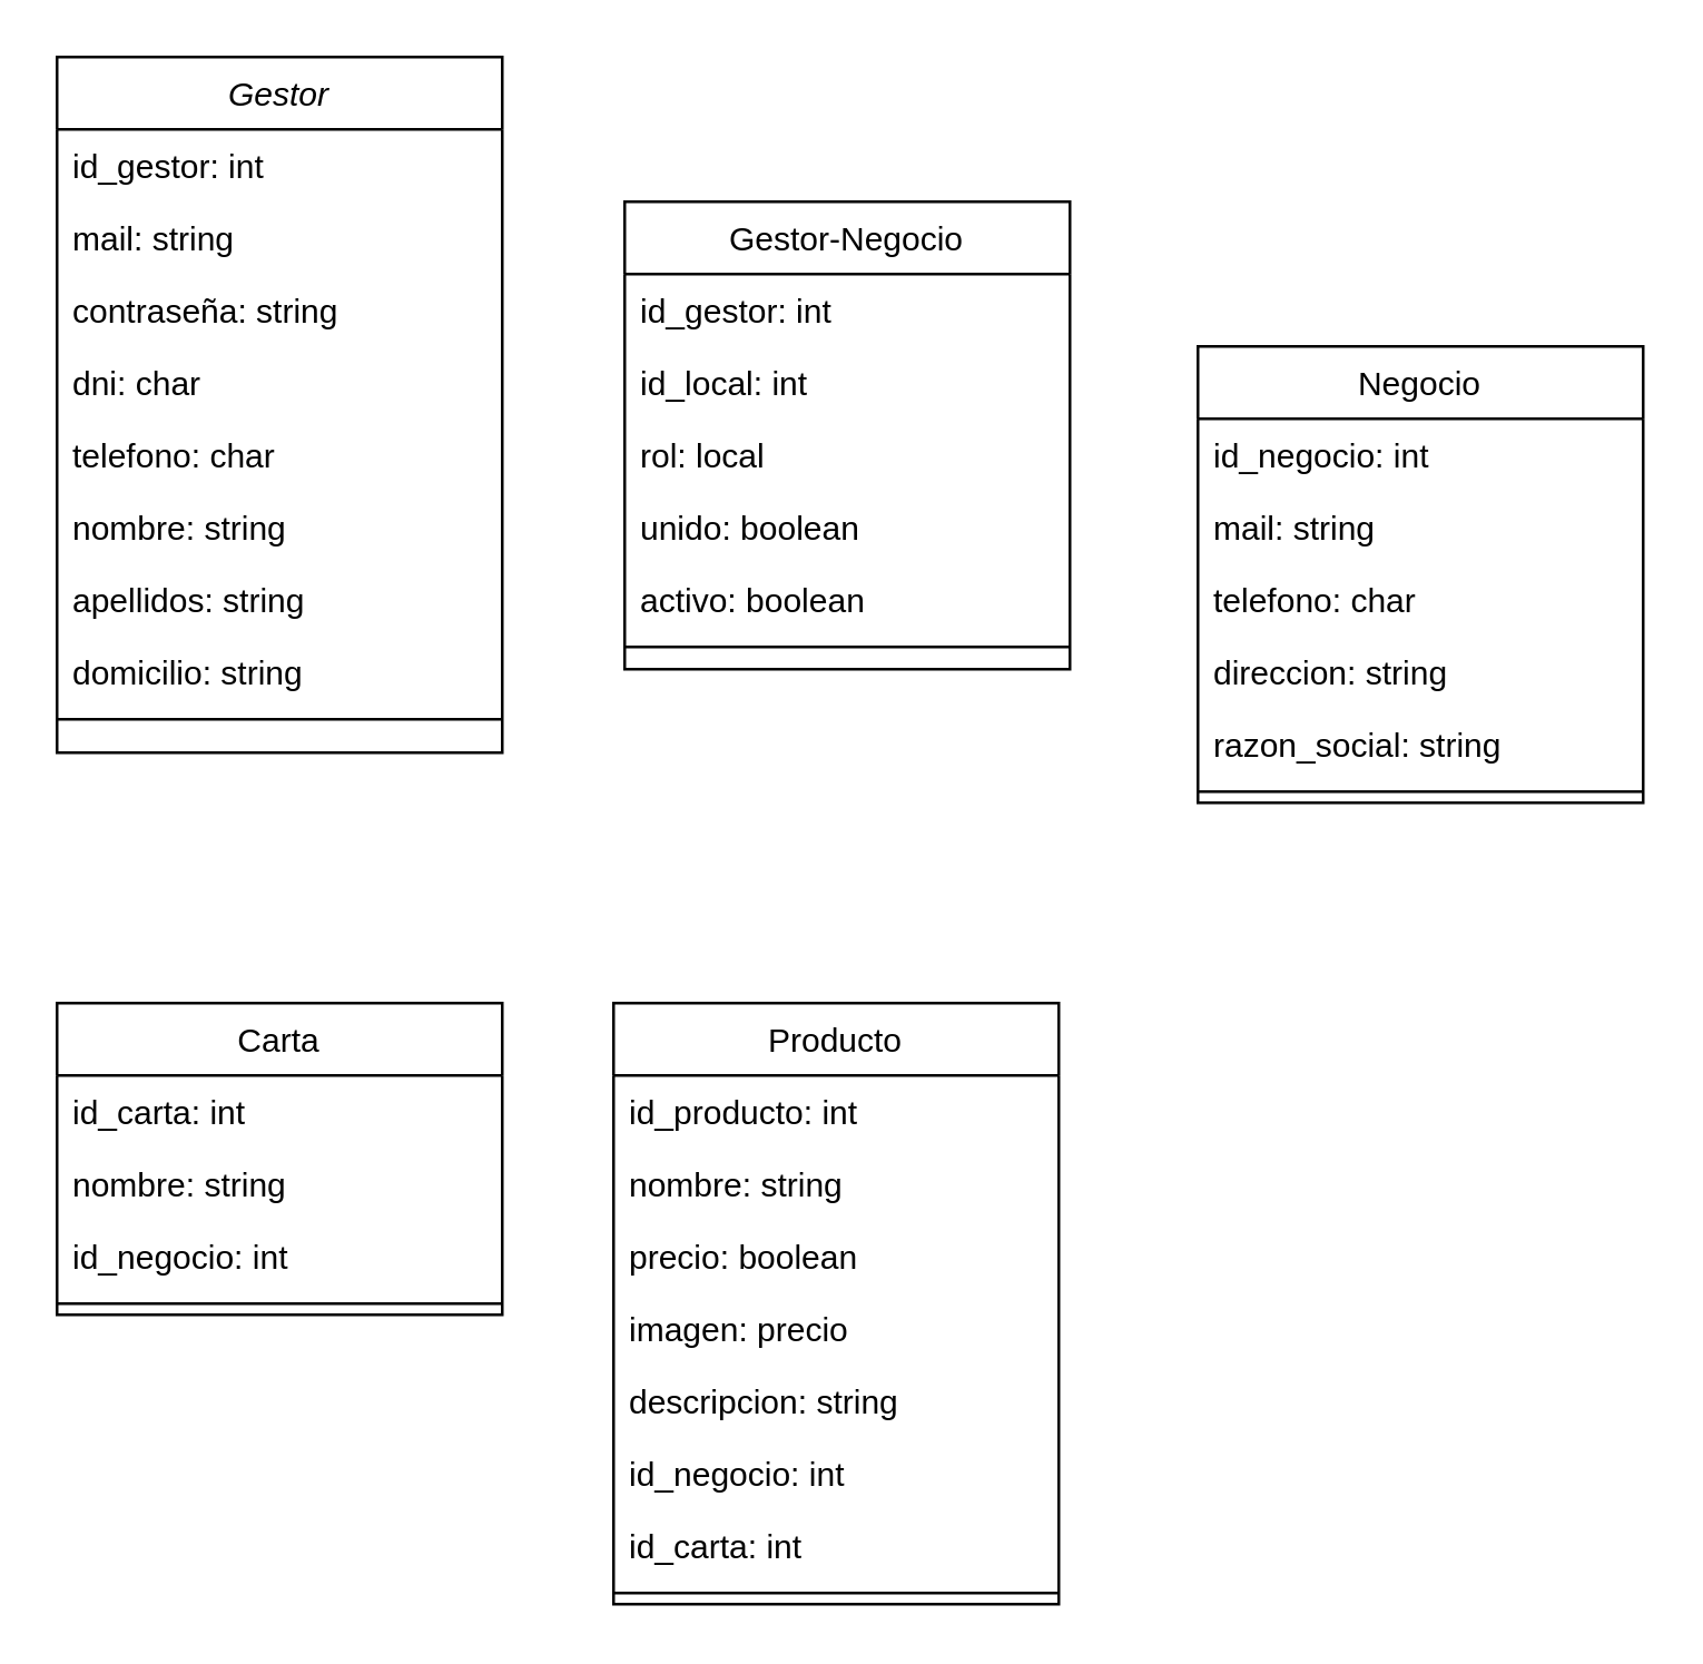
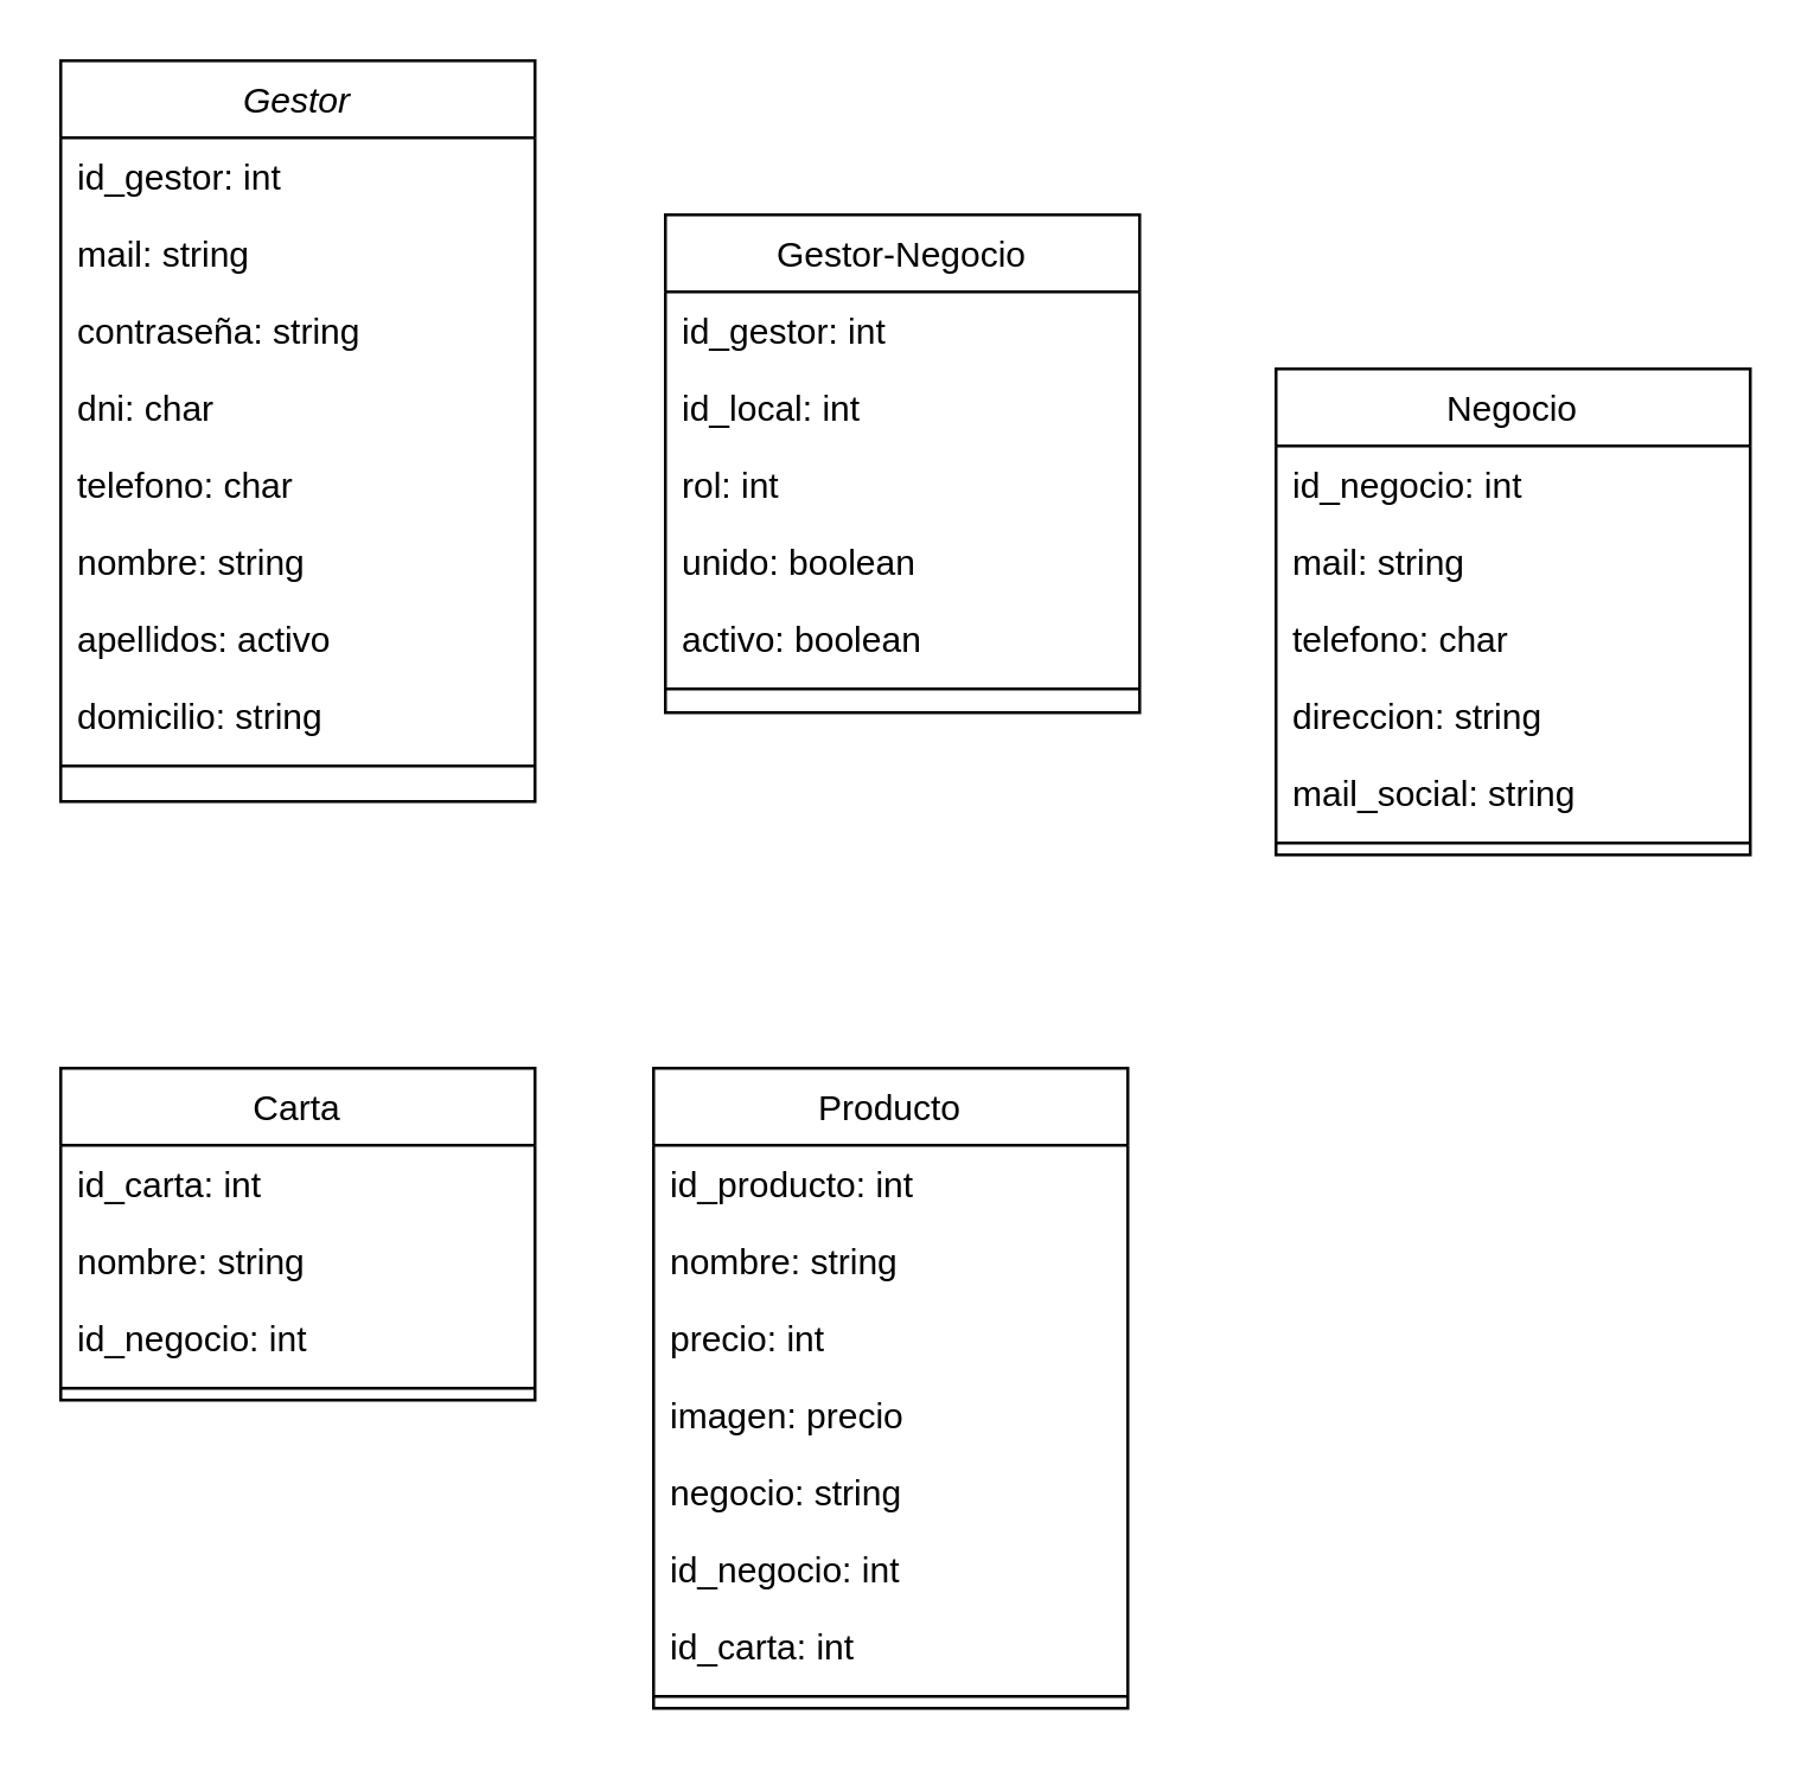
  <mxCell id="0" />
  <mxCell id="1" parent="0" />
  <mxCell id="2" value="Gestor" style="swimlane;fontStyle=2;align=center;verticalAlign=top;childLayout=stackLayout;horizontal=1;startSize=26;horizontalStack=0;resizeParent=1;resizeLast=0;collapsible=1;marginBottom=0;rounded=0;shadow=0;strokeWidth=1;" parent="1" vertex="1"><mxGeometry x="20" y="20" width="160" height="250" as="geometry"><mxRectangle x="230" y="140" width="160" height="26" as="alternateBounds" /></mxGeometry></mxCell>
  <mxCell id="3" value="id_gestor: int" style="text;align=left;verticalAlign=top;spacingLeft=4;spacingRight=4;overflow=hidden;rotatable=0;points=[[0,0.5],[1,0.5]];portConstraint=eastwest;" parent="2" vertex="1"><mxGeometry y="26" width="160" height="26" as="geometry" /></mxCell>
  <mxCell id="4" value="mail: string" style="text;align=left;verticalAlign=top;spacingLeft=4;spacingRight=4;overflow=hidden;rotatable=0;points=[[0,0.5],[1,0.5]];portConstraint=eastwest;rounded=0;shadow=0;html=0;" parent="2" vertex="1"><mxGeometry y="52" width="160" height="26" as="geometry" /></mxCell>
  <mxCell id="5" value="contraseña: string" style="text;align=left;verticalAlign=top;spacingLeft=4;spacingRight=4;overflow=hidden;rotatable=0;points=[[0,0.5],[1,0.5]];portConstraint=eastwest;rounded=0;shadow=0;html=0;" parent="2" vertex="1"><mxGeometry y="78" width="160" height="26" as="geometry" /></mxCell>
  <mxCell id="6" value="dni: char" style="text;align=left;verticalAlign=top;spacingLeft=4;spacingRight=4;overflow=hidden;rotatable=0;points=[[0,0.5],[1,0.5]];portConstraint=eastwest;rounded=0;shadow=0;html=0;" parent="2" vertex="1"><mxGeometry y="104" width="160" height="26" as="geometry" /></mxCell>
  <mxCell id="7" value="telefono: char" style="text;align=left;verticalAlign=top;spacingLeft=4;spacingRight=4;overflow=hidden;rotatable=0;points=[[0,0.5],[1,0.5]];portConstraint=eastwest;rounded=0;shadow=0;html=0;" parent="2" vertex="1"><mxGeometry y="130" width="160" height="26" as="geometry" /></mxCell>
  <mxCell id="8" value="nombre: string" style="text;align=left;verticalAlign=top;spacingLeft=4;spacingRight=4;overflow=hidden;rotatable=0;points=[[0,0.5],[1,0.5]];portConstraint=eastwest;rounded=0;shadow=0;html=0;" parent="2" vertex="1"><mxGeometry y="156" width="160" height="26" as="geometry" /></mxCell>
- <mxCell id="9" value="apellidos: string" style="text;align=left;verticalAlign=top;spacingLeft=4;spacingRight=4;overflow=hidden;rotatable=0;points=[[0,0.5],[1,0.5]];portConstraint=eastwest;rounded=0;shadow=0;html=0;" parent="2" vertex="1"><mxGeometry y="182" width="160" height="26" as="geometry" /></mxCell>
+ <mxCell id="9" value="apellidos: activo" style="text;align=left;verticalAlign=top;spacingLeft=4;spacingRight=4;overflow=hidden;rotatable=0;points=[[0,0.5],[1,0.5]];portConstraint=eastwest;rounded=0;shadow=0;html=0;" parent="2" vertex="1"><mxGeometry y="182" width="160" height="26" as="geometry" /></mxCell>
  <mxCell id="10" value="domicilio: string" style="text;align=left;verticalAlign=top;spacingLeft=4;spacingRight=4;overflow=hidden;rotatable=0;points=[[0,0.5],[1,0.5]];portConstraint=eastwest;rounded=0;shadow=0;html=0;" parent="2" vertex="1"><mxGeometry y="208" width="160" height="26" as="geometry" /></mxCell>
  <mxCell id="11" value="" style="line;html=1;strokeWidth=1;align=left;verticalAlign=middle;spacingTop=-1;spacingLeft=3;spacingRight=3;rotatable=0;labelPosition=right;points=[];portConstraint=eastwest;" parent="2" vertex="1"><mxGeometry y="234" width="160" height="8" as="geometry" /></mxCell>
  <mxCell id="12" value="Carta" style="swimlane;fontStyle=0;align=center;verticalAlign=top;childLayout=stackLayout;horizontal=1;startSize=26;horizontalStack=0;resizeParent=1;resizeLast=0;collapsible=1;marginBottom=0;rounded=0;shadow=0;strokeWidth=1;" parent="1" vertex="1"><mxGeometry x="20" y="360" width="160" height="112" as="geometry"><mxRectangle x="130" y="380" width="160" height="26" as="alternateBounds" /></mxGeometry></mxCell>
  <mxCell id="13" value="id_carta: int" style="text;align=left;verticalAlign=top;spacingLeft=4;spacingRight=4;overflow=hidden;rotatable=0;points=[[0,0.5],[1,0.5]];portConstraint=eastwest;" parent="12" vertex="1"><mxGeometry y="26" width="160" height="26" as="geometry" /></mxCell>
  <mxCell id="14" value="nombre: string" style="text;align=left;verticalAlign=top;spacingLeft=4;spacingRight=4;overflow=hidden;rotatable=0;points=[[0,0.5],[1,0.5]];portConstraint=eastwest;rounded=0;shadow=0;html=0;" parent="12" vertex="1"><mxGeometry y="52" width="160" height="26" as="geometry" /></mxCell>
  <mxCell id="15" value="id_negocio: int" style="text;align=left;verticalAlign=top;spacingLeft=4;spacingRight=4;overflow=hidden;rotatable=0;points=[[0,0.5],[1,0.5]];portConstraint=eastwest;rounded=0;shadow=0;html=0;" parent="12" vertex="1"><mxGeometry y="78" width="160" height="26" as="geometry" /></mxCell>
  <mxCell id="16" value="" style="line;html=1;strokeWidth=1;align=left;verticalAlign=middle;spacingTop=-1;spacingLeft=3;spacingRight=3;rotatable=0;labelPosition=right;points=[];portConstraint=eastwest;" parent="12" vertex="1"><mxGeometry y="104" width="160" height="8" as="geometry" /></mxCell>
  <mxCell id="17" value="Negocio" style="swimlane;fontStyle=0;align=center;verticalAlign=top;childLayout=stackLayout;horizontal=1;startSize=26;horizontalStack=0;resizeParent=1;resizeLast=0;collapsible=1;marginBottom=0;rounded=0;shadow=0;strokeWidth=1;" parent="1" vertex="1"><mxGeometry x="430" y="124" width="160" height="164" as="geometry"><mxRectangle x="340" y="380" width="170" height="26" as="alternateBounds" /></mxGeometry></mxCell>
  <mxCell id="18" value="id_negocio: int" style="text;align=left;verticalAlign=top;spacingLeft=4;spacingRight=4;overflow=hidden;rotatable=0;points=[[0,0.5],[1,0.5]];portConstraint=eastwest;" parent="17" vertex="1"><mxGeometry y="26" width="160" height="26" as="geometry" /></mxCell>
  <mxCell id="19" value="mail: string" style="text;align=left;verticalAlign=top;spacingLeft=4;spacingRight=4;overflow=hidden;rotatable=0;points=[[0,0.5],[1,0.5]];portConstraint=eastwest;" parent="17" vertex="1"><mxGeometry y="52" width="160" height="26" as="geometry" /></mxCell>
  <mxCell id="20" value="telefono: char" style="text;align=left;verticalAlign=top;spacingLeft=4;spacingRight=4;overflow=hidden;rotatable=0;points=[[0,0.5],[1,0.5]];portConstraint=eastwest;" parent="17" vertex="1"><mxGeometry y="78" width="160" height="26" as="geometry" /></mxCell>
  <mxCell id="21" value="direccion: string" style="text;align=left;verticalAlign=top;spacingLeft=4;spacingRight=4;overflow=hidden;rotatable=0;points=[[0,0.5],[1,0.5]];portConstraint=eastwest;" parent="17" vertex="1"><mxGeometry y="104" width="160" height="26" as="geometry" /></mxCell>
- <mxCell id="22" value="razon_social: string" style="text;align=left;verticalAlign=top;spacingLeft=4;spacingRight=4;overflow=hidden;rotatable=0;points=[[0,0.5],[1,0.5]];portConstraint=eastwest;" parent="17" vertex="1"><mxGeometry y="130" width="160" height="26" as="geometry" /></mxCell>
+ <mxCell id="22" value="mail_social: string" style="text;align=left;verticalAlign=top;spacingLeft=4;spacingRight=4;overflow=hidden;rotatable=0;points=[[0,0.5],[1,0.5]];portConstraint=eastwest;" parent="17" vertex="1"><mxGeometry y="130" width="160" height="26" as="geometry" /></mxCell>
  <mxCell id="23" value="" style="line;html=1;strokeWidth=1;align=left;verticalAlign=middle;spacingTop=-1;spacingLeft=3;spacingRight=3;rotatable=0;labelPosition=right;points=[];portConstraint=eastwest;" parent="17" vertex="1"><mxGeometry y="156" width="160" height="8" as="geometry" /></mxCell>
  <mxCell id="24" value="Gestor-Negocio" style="swimlane;fontStyle=0;align=center;verticalAlign=top;childLayout=stackLayout;horizontal=1;startSize=26;horizontalStack=0;resizeParent=1;resizeLast=0;collapsible=1;marginBottom=0;rounded=0;shadow=0;strokeWidth=1;" parent="1" vertex="1"><mxGeometry x="224" y="72" width="160" height="168" as="geometry"><mxRectangle x="550" y="140" width="160" height="26" as="alternateBounds" /></mxGeometry></mxCell>
  <mxCell id="25" value="id_gestor: int" style="text;align=left;verticalAlign=top;spacingLeft=4;spacingRight=4;overflow=hidden;rotatable=0;points=[[0,0.5],[1,0.5]];portConstraint=eastwest;" parent="24" vertex="1"><mxGeometry y="26" width="160" height="26" as="geometry" /></mxCell>
  <mxCell id="26" value="id_local: int" style="text;align=left;verticalAlign=top;spacingLeft=4;spacingRight=4;overflow=hidden;rotatable=0;points=[[0,0.5],[1,0.5]];portConstraint=eastwest;rounded=0;shadow=0;html=0;" parent="24" vertex="1"><mxGeometry y="52" width="160" height="26" as="geometry" /></mxCell>
- <mxCell id="27" value="rol: local" style="text;align=left;verticalAlign=top;spacingLeft=4;spacingRight=4;overflow=hidden;rotatable=0;points=[[0,0.5],[1,0.5]];portConstraint=eastwest;rounded=0;shadow=0;html=0;" parent="24" vertex="1"><mxGeometry y="78" width="160" height="26" as="geometry" /></mxCell>
+ <mxCell id="27" value="rol: int" style="text;align=left;verticalAlign=top;spacingLeft=4;spacingRight=4;overflow=hidden;rotatable=0;points=[[0,0.5],[1,0.5]];portConstraint=eastwest;rounded=0;shadow=0;html=0;" parent="24" vertex="1"><mxGeometry y="78" width="160" height="26" as="geometry" /></mxCell>
  <mxCell id="28" value="unido: boolean" style="text;align=left;verticalAlign=top;spacingLeft=4;spacingRight=4;overflow=hidden;rotatable=0;points=[[0,0.5],[1,0.5]];portConstraint=eastwest;rounded=0;shadow=0;html=0;" parent="24" vertex="1"><mxGeometry y="104" width="160" height="26" as="geometry" /></mxCell>
  <mxCell id="29" value="activo: boolean" style="text;align=left;verticalAlign=top;spacingLeft=4;spacingRight=4;overflow=hidden;rotatable=0;points=[[0,0.5],[1,0.5]];portConstraint=eastwest;rounded=0;shadow=0;html=0;" parent="24" vertex="1"><mxGeometry y="130" width="160" height="26" as="geometry" /></mxCell>
  <mxCell id="30" value="" style="line;html=1;strokeWidth=1;align=left;verticalAlign=middle;spacingTop=-1;spacingLeft=3;spacingRight=3;rotatable=0;labelPosition=right;points=[];portConstraint=eastwest;" parent="24" vertex="1"><mxGeometry y="156" width="160" height="8" as="geometry" /></mxCell>
  <mxCell id="31" value="Producto" style="swimlane;fontStyle=0;align=center;verticalAlign=top;childLayout=stackLayout;horizontal=1;startSize=26;horizontalStack=0;resizeParent=1;resizeLast=0;collapsible=1;marginBottom=0;rounded=0;shadow=0;strokeWidth=1;" parent="1" vertex="1"><mxGeometry x="220" y="360" width="160" height="216" as="geometry"><mxRectangle x="130" y="380" width="160" height="26" as="alternateBounds" /></mxGeometry></mxCell>
  <mxCell id="32" value="id_producto: int" style="text;align=left;verticalAlign=top;spacingLeft=4;spacingRight=4;overflow=hidden;rotatable=0;points=[[0,0.5],[1,0.5]];portConstraint=eastwest;" parent="31" vertex="1"><mxGeometry y="26" width="160" height="26" as="geometry" /></mxCell>
  <mxCell id="33" value="nombre: string" style="text;align=left;verticalAlign=top;spacingLeft=4;spacingRight=4;overflow=hidden;rotatable=0;points=[[0,0.5],[1,0.5]];portConstraint=eastwest;rounded=0;shadow=0;html=0;" parent="31" vertex="1"><mxGeometry y="52" width="160" height="26" as="geometry" /></mxCell>
- <mxCell id="34" value="precio: boolean" style="text;align=left;verticalAlign=top;spacingLeft=4;spacingRight=4;overflow=hidden;rotatable=0;points=[[0,0.5],[1,0.5]];portConstraint=eastwest;rounded=0;shadow=0;html=0;" parent="31" vertex="1"><mxGeometry y="78" width="160" height="26" as="geometry" /></mxCell>
+ <mxCell id="34" value="precio: int" style="text;align=left;verticalAlign=top;spacingLeft=4;spacingRight=4;overflow=hidden;rotatable=0;points=[[0,0.5],[1,0.5]];portConstraint=eastwest;rounded=0;shadow=0;html=0;" parent="31" vertex="1"><mxGeometry y="78" width="160" height="26" as="geometry" /></mxCell>
  <mxCell id="35" value="imagen: precio" style="text;align=left;verticalAlign=top;spacingLeft=4;spacingRight=4;overflow=hidden;rotatable=0;points=[[0,0.5],[1,0.5]];portConstraint=eastwest;rounded=0;shadow=0;html=0;" parent="31" vertex="1"><mxGeometry y="104" width="160" height="26" as="geometry" /></mxCell>
- <mxCell id="36" value="descripcion: string" style="text;align=left;verticalAlign=top;spacingLeft=4;spacingRight=4;overflow=hidden;rotatable=0;points=[[0,0.5],[1,0.5]];portConstraint=eastwest;rounded=0;shadow=0;html=0;" parent="31" vertex="1"><mxGeometry y="130" width="160" height="26" as="geometry" /></mxCell>
+ <mxCell id="36" value="negocio: string" style="text;align=left;verticalAlign=top;spacingLeft=4;spacingRight=4;overflow=hidden;rotatable=0;points=[[0,0.5],[1,0.5]];portConstraint=eastwest;rounded=0;shadow=0;html=0;" parent="31" vertex="1"><mxGeometry y="130" width="160" height="26" as="geometry" /></mxCell>
  <mxCell id="37" value="id_negocio: int" style="text;align=left;verticalAlign=top;spacingLeft=4;spacingRight=4;overflow=hidden;rotatable=0;points=[[0,0.5],[1,0.5]];portConstraint=eastwest;rounded=0;shadow=0;html=0;" parent="31" vertex="1"><mxGeometry y="156" width="160" height="26" as="geometry" /></mxCell>
  <mxCell id="38" value="id_carta: int" style="text;align=left;verticalAlign=top;spacingLeft=4;spacingRight=4;overflow=hidden;rotatable=0;points=[[0,0.5],[1,0.5]];portConstraint=eastwest;rounded=0;shadow=0;html=0;" parent="31" vertex="1"><mxGeometry y="182" width="160" height="26" as="geometry" /></mxCell>
  <mxCell id="39" value="" style="line;html=1;strokeWidth=1;align=left;verticalAlign=middle;spacingTop=-1;spacingLeft=3;spacingRight=3;rotatable=0;labelPosition=right;points=[];portConstraint=eastwest;" parent="31" vertex="1"><mxGeometry y="208" width="160" height="8" as="geometry" /></mxCell>
